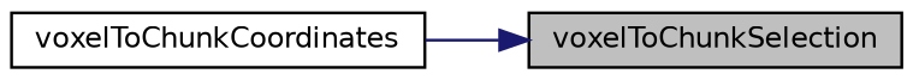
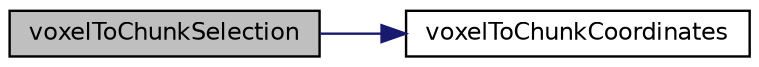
  digraph {
    rankdir=LR
    node [color=black fontname=Helvetica fontsize=10 shape=record]
    n1 [fillcolor=grey75 fontcolor=black height=0.2 label=voxelToChunkSelection style=filled width=0.4]
    n2 [height=0.2 label=voxelToChunkCoordinates width=0.4]
-   n2 -> n1 [color=midnightblue fontname=Helvetica fontsize=10 labelfontname=Helvetica labelfontsize=10 style=solid]
+   n1 -> n2 [color=midnightblue fontname=Helvetica fontsize=10 labelfontname=Helvetica labelfontsize=10 style=solid]
  }
